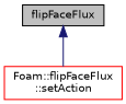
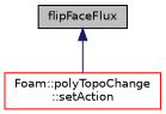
  digraph {
    rankdir=TB
    node [fontname=Helvetica fontsize=10 shape=record]
    n1 [color=black fillcolor=grey75 fontcolor=black height=0.2 label=flipFaceFlux style=filled width=0.4]
-   n2 [color=red height=0.2 label="Foam::flipFaceFlux\l::setAction" width=0.4]
+   n2 [color=red height=0.2 label="Foam::polyTopoChange\l::setAction" width=0.4]
    n1 -> n2 [color=midnightblue dir=back fontname=Helvetica fontsize=10 labelfontname=Helvetica labelfontsize=10 style=solid]
  }
